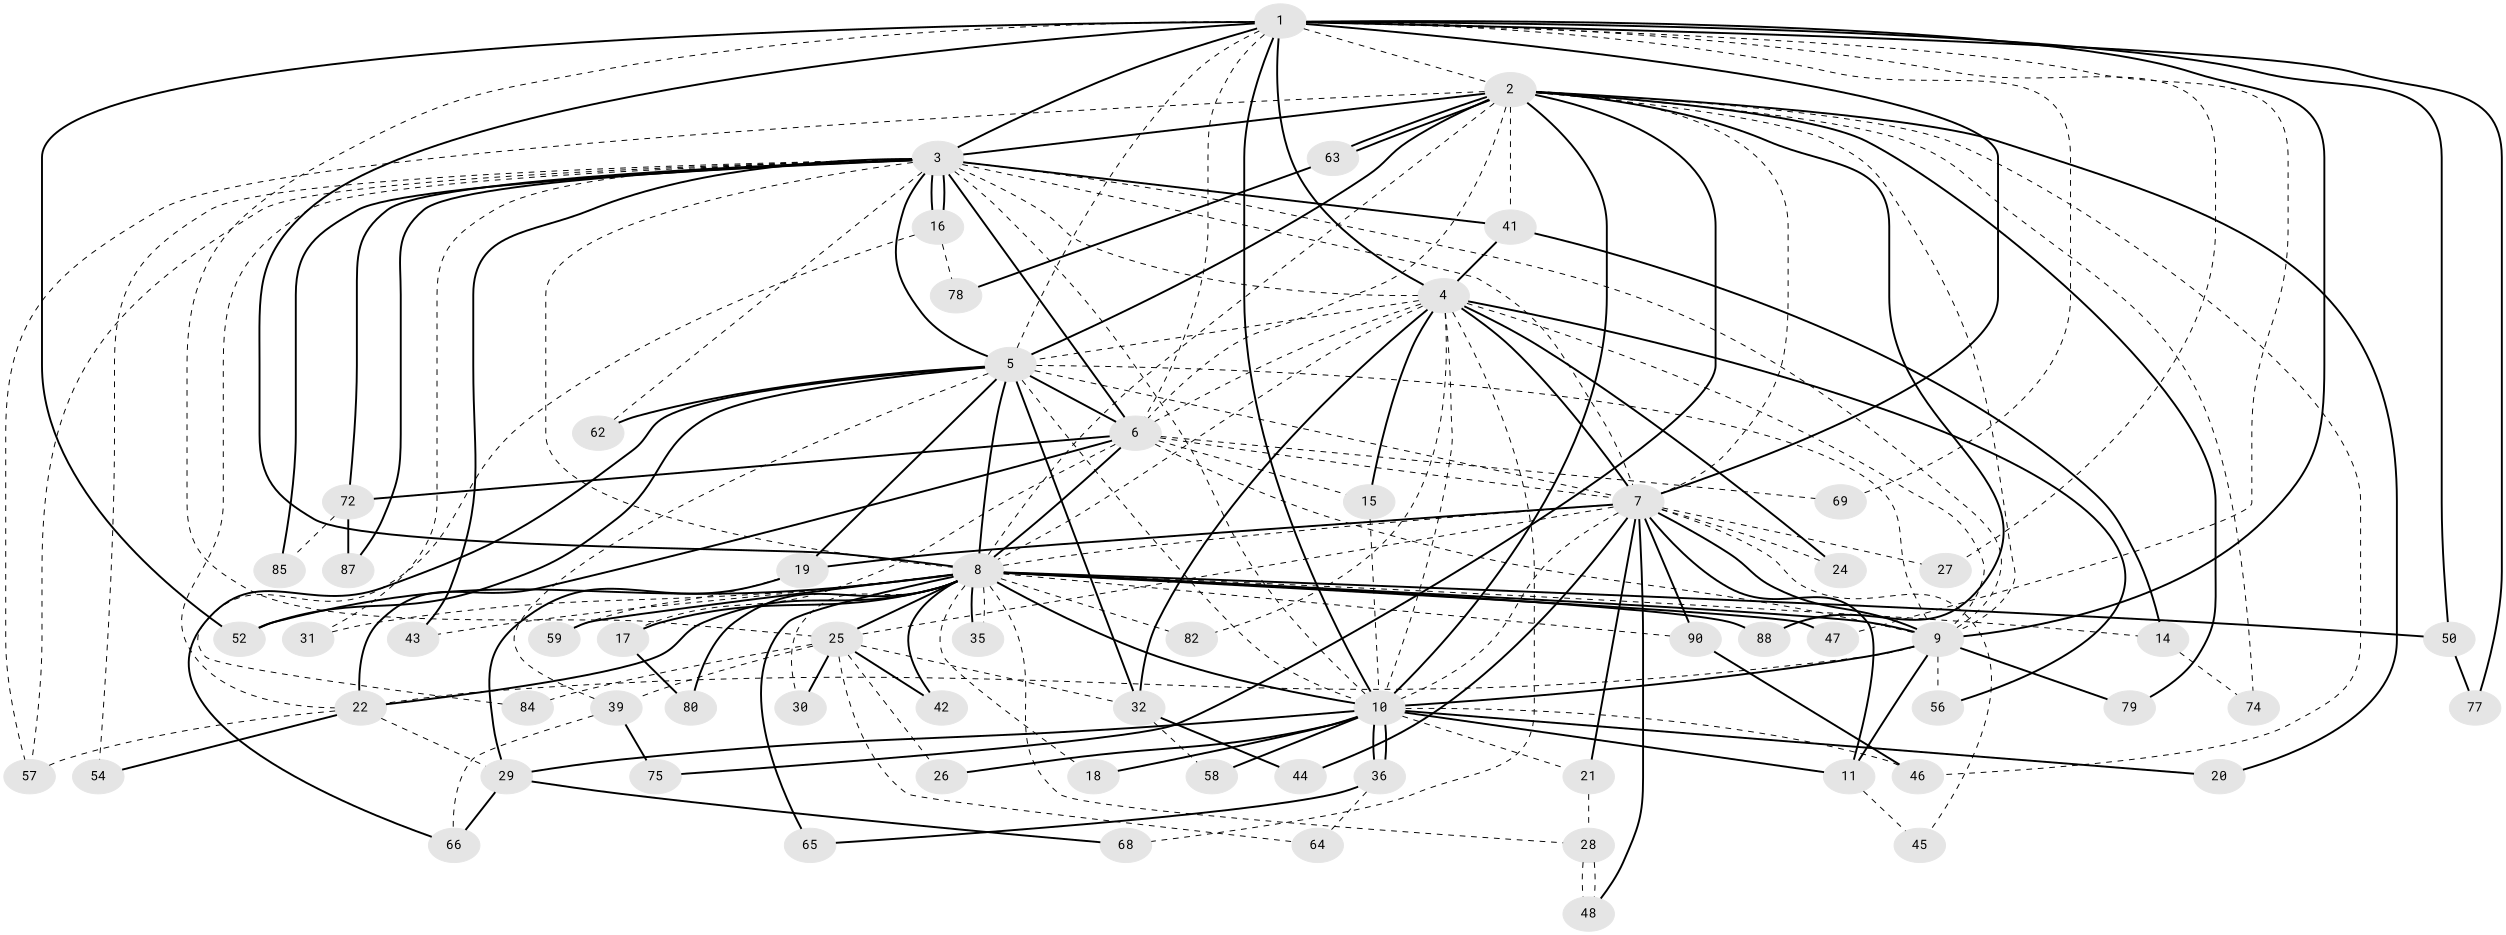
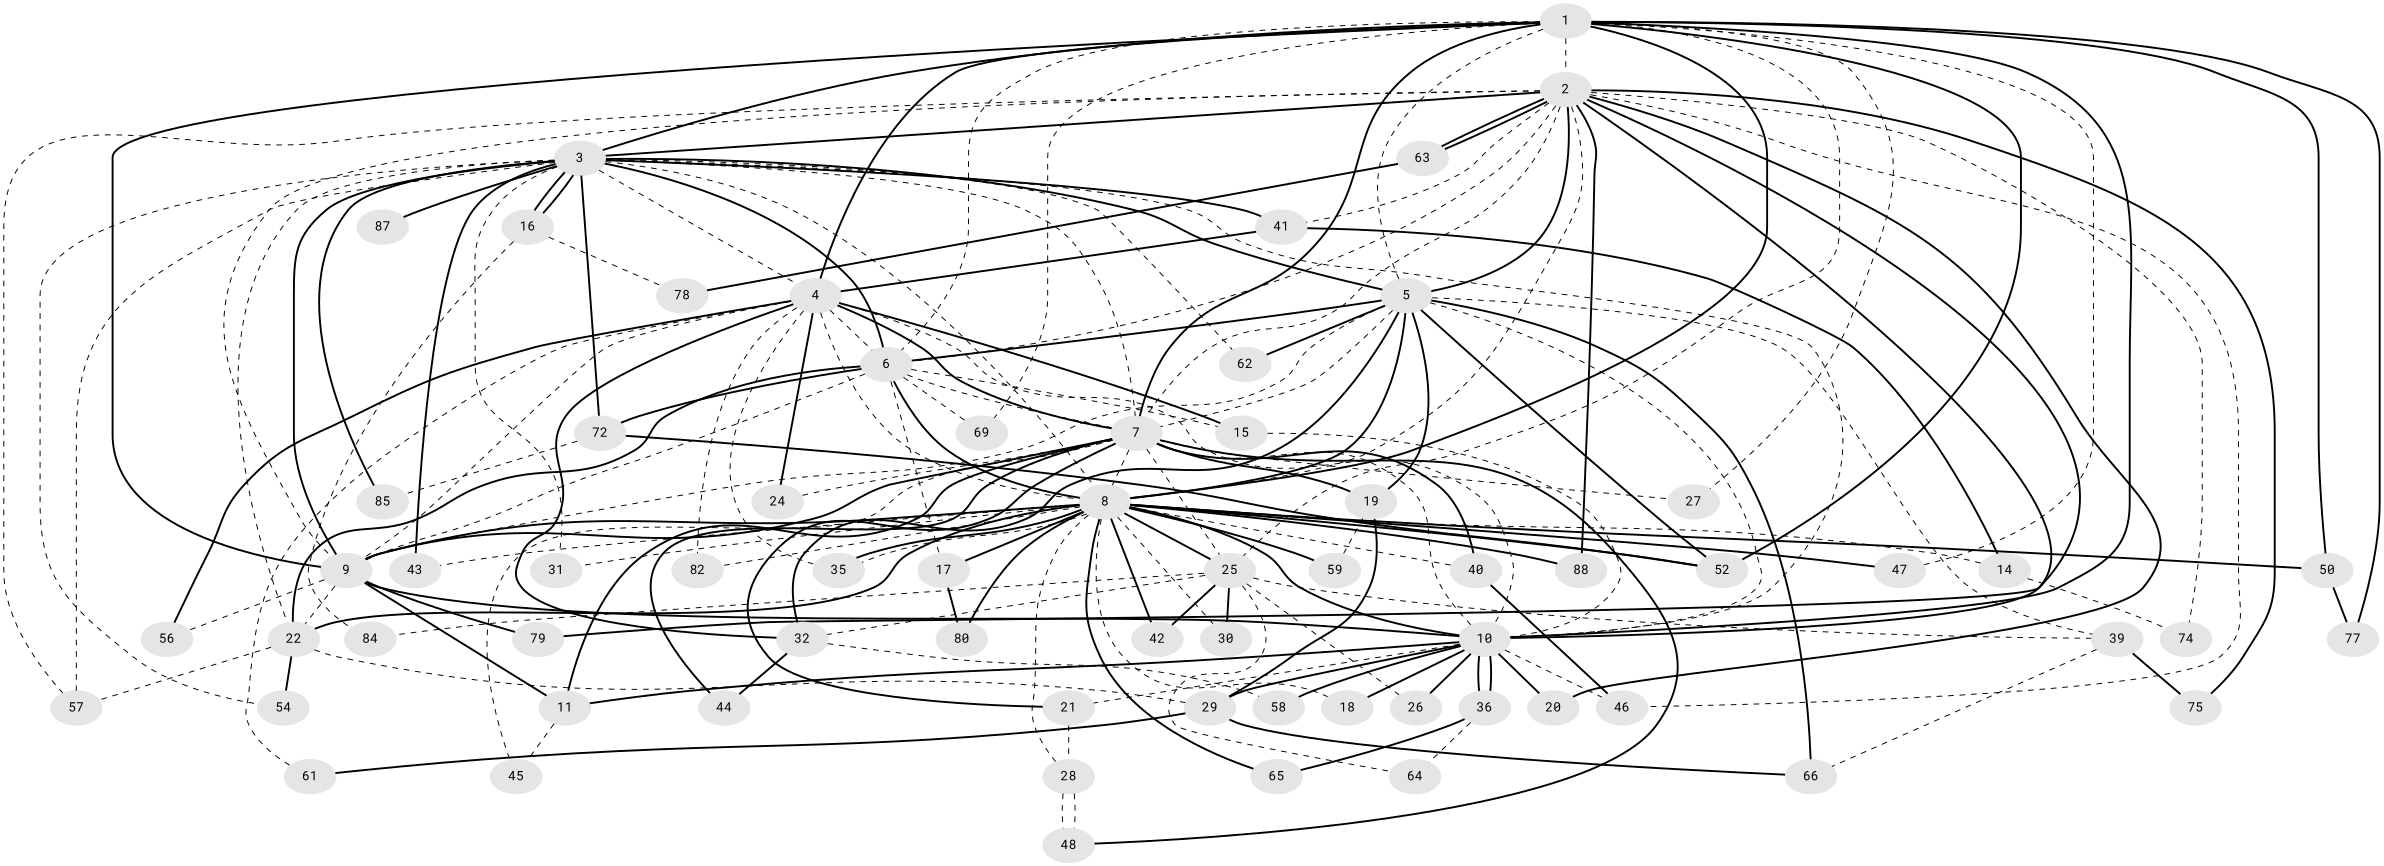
  graph {
    fontname="Roboto Mono"
    node [color=gray90 fontname="Roboto Mono" style=filled]
    edge [fontname="Roboto Mono" style=bold]
    1 [super="+83"]
    2 [super="+33"]
    3 [super="+13"]
    4 [super="+12"]
    5 [super="+49"]
    6 [super="+37"]
    7 [super="+89"]
    8 [super="+38"]
    9 [super="+76"]
    10 [super="+51"]
    25 [super="+55"]
    27
    47
    50
    52 [super="+71"]
    69
    77
    20
    41
    46
    57 [super="+60"]
    63
    74
    75
    79
    88
    16
    22 [super="+70"]
    31
    43
    54
    62
    72
    85
    87
    15
    24
    32 [super="+81"]
    56
-   68
+   68 [label=61]
    82
    19
    39 [super="+73"]
    66
    17 [super="+34"]
    11 [super="+23"]
    21
-   40 [label=90]
+   40
    44
    45
    48 [super="+86"]
    14 [super="+67"]
    18
    28
    30
    35
    42
    59
    65
    80
    26
    29 [super="+61"]
    36 [super="+53"]
    58
    84
    64
    78
    1 -- 2 [style=dashed weight=2]
    1 -- 3 [weight=2]
    1 -- 4
    1 -- 5 [style=dashed weight=2]
    1 -- 6 [style=dashed]
    1 -- 7
    1 -- 8
    1 -- 9
    1 -- 10
    1 -- 25 [style=dashed]
    1 -- 27 [style=dashed]
    1 -- 47 [style=dashed]
    1 -- 50
    1 -- 52
    1 -- 69 [style=dashed]
    1 -- 77
    2 -- 3
    2 -- 5
    2 -- 6 [style=dashed]
    2 -- 7 [style=dashed]
    2 -- 8 [style=dashed]
    2 -- 9 [style=dashed]
    2 -- 10
    2 -- 20
    2 -- 41 [style=dashed]
    2 -- 46 [style=dashed]
    2 -- 57 [style=dashed]
    2 -- 63
    2 -- 63
    2 -- 74 [style=dashed]
    2 -- 75
    2 -- 79
    2 -- 88
    3 -- 4 [style=dashed]
    3 -- 5
    3 -- 6
    3 -- 7 [style=dashed]
    3 -- 8 [style=dashed]
-   3 -- 9 [style=dashed weight=2]
+   3 -- 9 [weight=2]
    3 -- 10 [style=dashed]
    3 -- 41
    3 -- 57 [style=dashed]
    3 -- 16
    3 -- 16
    3 -- 22 [style=dashed]
    3 -- 31 [style=dashed]
    3 -- 43
    3 -- 54 [style=dashed]
    3 -- 62 [style=dashed]
    3 -- 72
    3 -- 85
    3 -- 87
-   4 -- 5 [style=dashed]
+   4 -- 35 [style=dashed]
    4 -- 6 [style=dashed]
    4 -- 7
    4 -- 8 [style=dashed]
    4 -- 9 [style=dashed]
    4 -- 10 [style=dashed]
    4 -- 15
    4 -- 24
    4 -- 32
    4 -- 56
    4 -- 68 [style=dashed]
    4 -- 82 [style=dashed]
    5 -- 6 [weight=2]
    5 -- 7 [style=dashed]
    5 -- 8
    5 -- 9 [style=dashed]
    5 -- 10 [style=dashed]
    5 -- 52
    5 -- 62
    5 -- 32
    5 -- 19
    5 -- 39 [style=dashed]
    5 -- 66
    6 -- 7 [style=dashed]
    6 -- 8 [weight=2]
    6 -- 9 [style=dashed]
    6 -- 69 [style=dashed]
    6 -- 22
    6 -- 72
    6 -- 15 [style=dashed]
    6 -- 17 [style=dashed]
    7 -- 8 [style=dashed]
    7 -- 9
    7 -- 10 [style=dashed weight=2]
    7 -- 25 [style=dashed]
    7 -- 27 [style=dashed]
    7 -- 24 [style=dashed]
    7 -- 19
    7 -- 11
    7 -- 21
    7 -- 40
    7 -- 44
    7 -- 45 [style=dashed]
    7 -- 48
    8 -- 9
    8 -- 10
    8 -- 25
    8 -- 47
    8 -- 50
    8 -- 52
    8 -- 88
    8 -- 22
    8 -- 31 [style=dashed]
    8 -- 43 [style=dashed]
    8 -- 82 [style=dashed]
    8 -- 17 [weight=2]
    8 -- 40 [style=dashed]
    8 -- 14 [style=dashed weight=2]
    8 -- 18 [style=dashed]
    8 -- 28 [style=dashed]
    8 -- 30 [style=dashed]
    8 -- 35
    8 -- 35 [style=dashed]
    8 -- 42
    8 -- 59
    8 -- 65
    8 -- 80
    9 -- 10
    9 -- 79
    9 -- 22 [style=dashed]
    9 -- 56 [style=dashed]
    9 -- 11
    10 -- 20
    10 -- 46 [style=dashed]
    10 -- 11
    10 -- 21 [style=dashed]
    10 -- 18
    10 -- 26
    10 -- 29
    10 -- 36 [weight=2]
    10 -- 36
    10 -- 58
    25 -- 32 [style=dashed]
    25 -- 39 [style=dashed]
    25 -- 30
    25 -- 42
    25 -- 26 [style=dashed]
    25 -- 84 [style=dashed]
    25 -- 64 [style=dashed]
    50 -- 77
    41 -- 4 [weight=2]
    41 -- 14
    63 -- 78
    16 -- 84 [style=dashed]
    16 -- 78 [style=dashed]
    22 -- 57 [style=dashed]
    22 -- 54
    22 -- 29 [style=dashed]
    72 -- 85 [style=dashed]
-   72 -- 87
+   72 -- 52
    15 -- 10 [style=dashed]
    32 -- 44
    32 -- 58 [style=dashed]
    19 -- 59 [style=dashed]
    19 -- 29
    39 -- 75
    39 -- 66 [style=dashed]
    17 -- 80
    11 -- 45 [style=dashed]
    21 -- 28 [style=dashed]
    40 -- 46
    14 -- 74 [style=dashed]
    28 -- 48 [style=dashed]
    28 -- 48 [style=dashed]
    29 -- 68
    29 -- 66
    36 -- 65
    36 -- 64 [style=dashed]
  }
